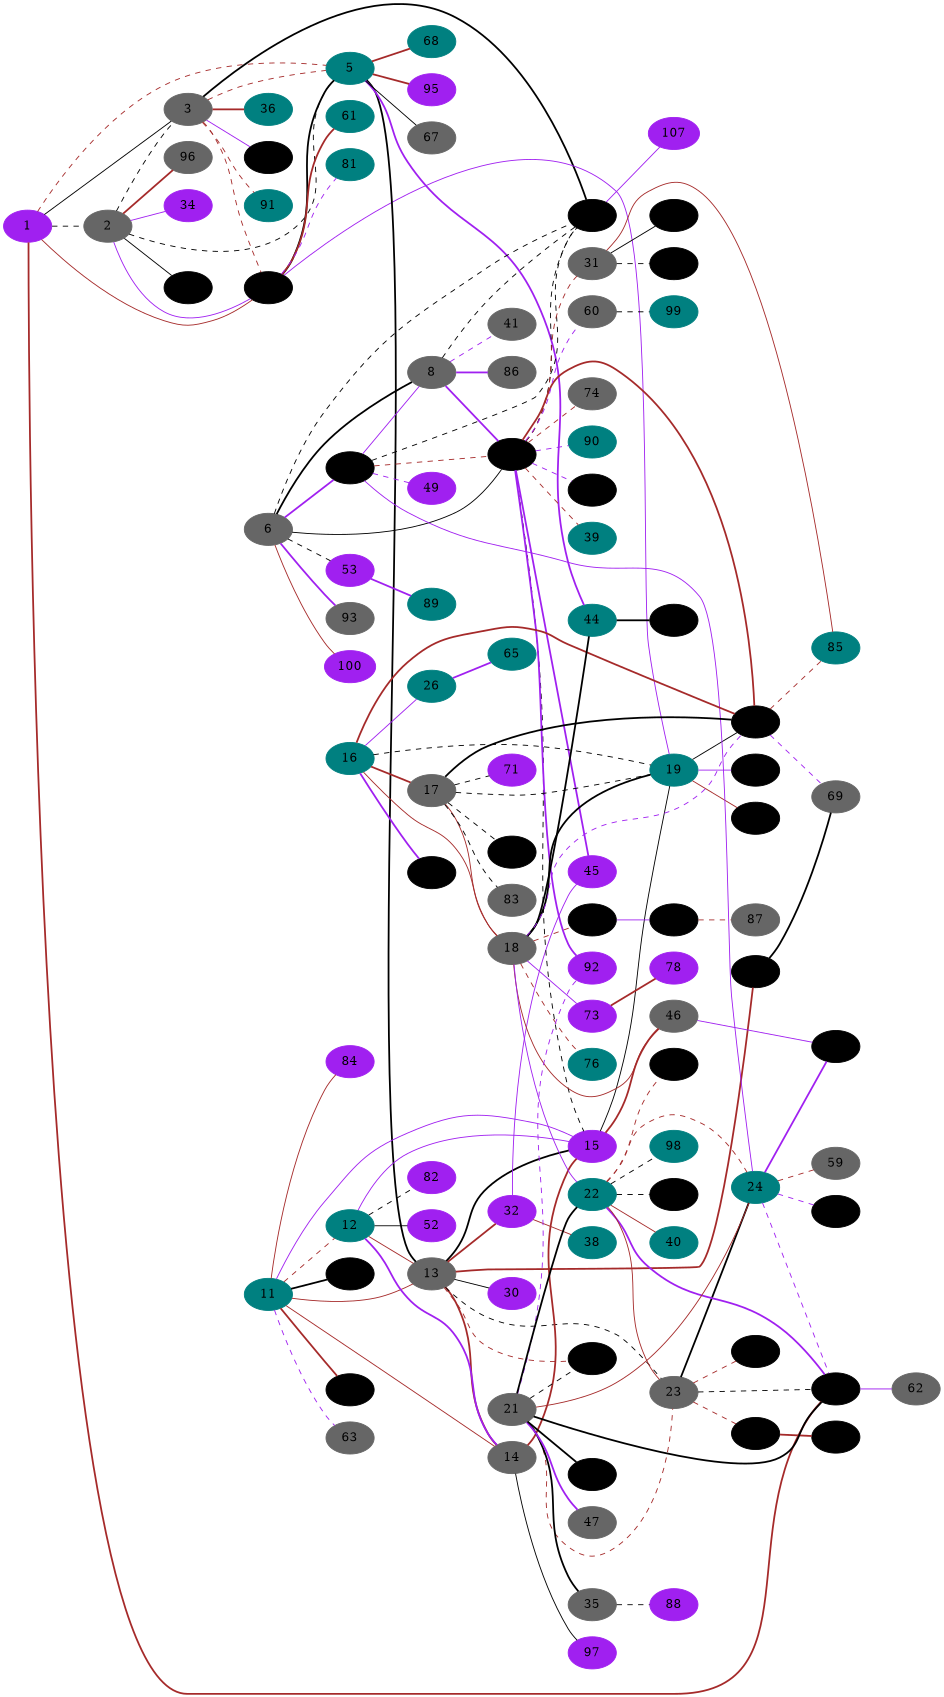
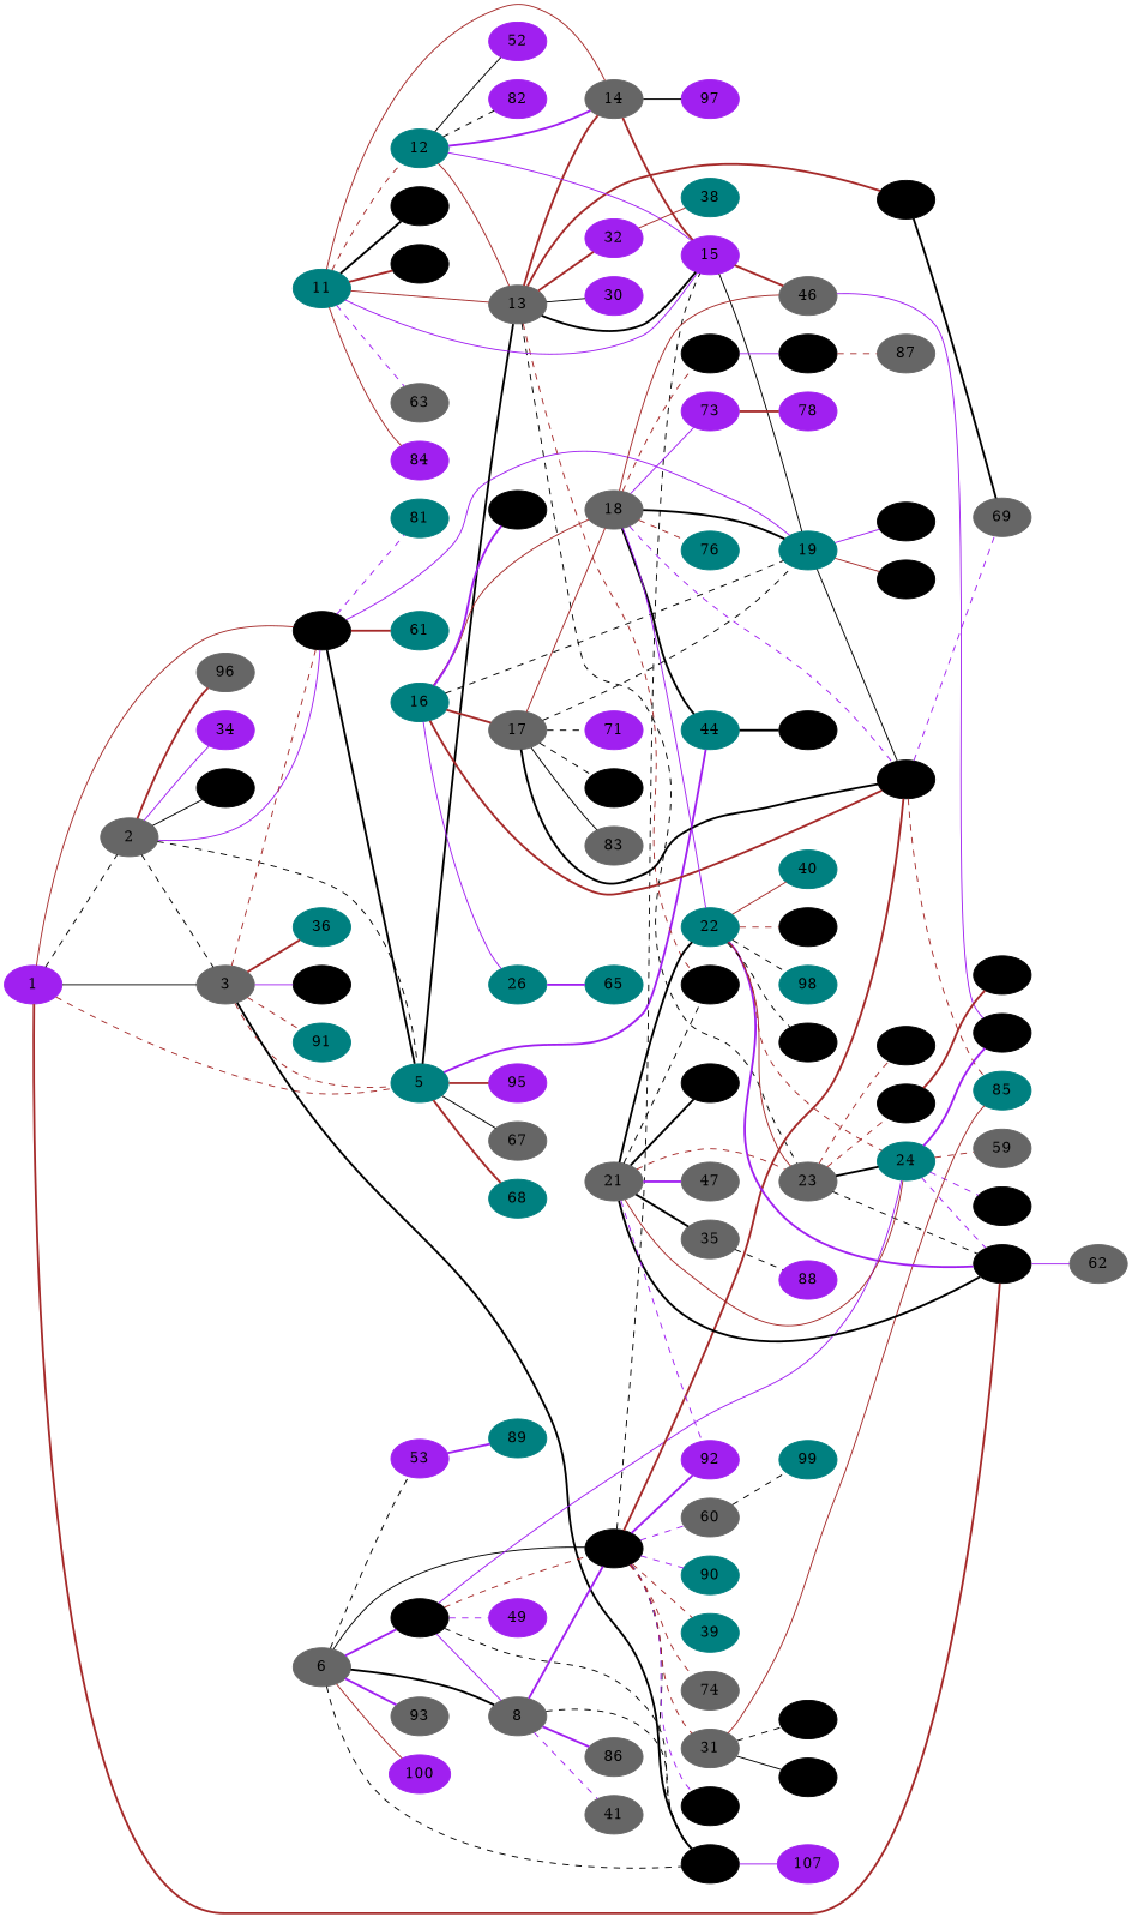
  graph {
    rankdir=LR
    node [color=black style=filled]
    edge [color=brown style=dashed]
    1 [color=purple]
    2 [color=gray40]
    3 [color=gray40]
    4
    5 [color=teal]
    25
    34 [color=purple]
    66
    96 [color=gray40]
    10
    36 [color=teal]
    77
    91 [color=teal]
    19 [color=teal]
    61 [color=teal]
    81 [color=teal]
    13 [color=gray40]
    44 [color=teal]
    67 [color=gray40]
    68 [color=teal]
    95 [color=purple]
    62 [color=gray40]
    n23 [color=purple label=107]
    20
    29
    70
    15 [color=purple]
    14 [color=gray40]
    23 [color=gray40]
    30 [color=purple]
    32 [color=purple]
    33
    54
    48
    6 [color=gray40]
    7
    8 [color=gray40]
    9
    53 [color=purple]
    93 [color=gray40]
    100 [color=purple]
    24 [color=teal]
    49 [color=purple]
    41 [color=gray40]
    86 [color=gray40]
    28
    31 [color=gray40]
    39 [color=teal]
-   45 [color=purple]
    60 [color=gray40]
    74 [color=gray40]
    90 [color=teal]
    92 [color=purple]
    89 [color=teal]
    58
    59 [color=gray40]
    80
    46 [color=gray40]
    69 [color=gray40]
    85 [color=teal]
    42
    56
    99 [color=teal]
    11 [color=teal]
    12 [color=teal]
    43
    55
    63 [color=gray40]
    84 [color=purple]
    52 [color=purple]
    82 [color=purple]
    97 [color=purple]
    50
    51
    38 [color=teal]
    16 [color=teal]
    17 [color=gray40]
    18 [color=gray40]
    26 [color=teal]
    57
    71 [color=purple]
    79
    83 [color=gray40]
    22 [color=teal]
    37
    73 [color=purple]
    76 [color=teal]
    65 [color=teal]
    27
    40 [color=teal]
    64
    98 [color=teal]
    72
    78 [color=purple]
    21 [color=gray40]
    35 [color=gray40]
    47 [color=gray40]
    94
    88 [color=purple]
    75
    87 [color=gray40]
    1 -- 2 [color=black]
    1 -- 3 [color=black style=solid]
    1 -- 4 [style=solid]
    1 -- 5
    1 -- 25 [style=bold]
    2 -- 3 [color=black]
    2 -- 4 [color=purple style=solid]
    2 -- 5 [color=black]
    2 -- 34 [color=purple style=solid]
    2 -- 66 [color=black style=solid]
    2 -- 96 [style=bold]
    3 -- 4
    3 -- 5
    3 -- 10 [color=black style=bold]
    3 -- 36 [style=bold]
    3 -- 77 [color=purple style=solid]
    3 -- 91
    4 -- 5 [color=black style=bold]
    4 -- 19 [color=purple style=solid]
    4 -- 61 [style=bold]
    4 -- 81 [color=purple]
    5 -- 13 [color=black style=bold]
    5 -- 44 [color=purple style=bold]
    5 -- 67 [color=black style=solid]
    5 -- 68 [style=bold]
    5 -- 95 [style=bold]
    25 -- 62 [color=purple style=solid]
    10 -- n23 [color=purple style=solid]
    19 -- 20 [color=black style=solid]
    19 -- 29 [style=solid]
    19 -- 70 [color=purple style=solid]
    13 -- 15 [color=black style=bold]
    13 -- 14 [style=bold]
    13 -- 23 [color=black]
    13 -- 30 [color=black style=solid]
    13 -- 32 [style=bold]
    13 -- 33
    13 -- 54 [style=bold]
    44 -- 48 [color=black style=bold]
    20 -- 69 [color=purple]
    20 -- 85
    15 -- 19 [color=black style=solid]
    15 -- 46 [style=bold]
    14 -- 15 [style=bold]
    14 -- 97 [color=black style=solid]
    23 -- 25 [color=black]
    23 -- 24 [color=black style=bold]
    23 -- 50
    23 -- 51
-   32 -- 45 [color=purple style=solid]
    32 -- 38 [style=solid]
    54 -- 69 [color=black style=bold]
    6 -- 10 [color=black]
    6 -- 7 [color=purple style=bold]
    6 -- 8 [color=black style=bold]
    6 -- 9 [color=black style=solid]
    6 -- 53 [color=black]
    6 -- 93 [color=purple style=bold]
    6 -- 100 [style=solid]
    7 -- 10 [color=black]
    7 -- 8 [color=purple style=solid]
    7 -- 9
    7 -- 24 [color=purple style=solid]
    7 -- 49 [color=purple]
    8 -- 10 [color=black]
    8 -- 9 [color=purple style=bold]
    8 -- 41 [color=purple]
    8 -- 86 [color=purple style=bold]
    9 -- 10 [color=black]
    9 -- 20 [style=bold]
    9 -- 15 [color=black]
    9 -- 28 [color=purple]
    9 -- 31
    9 -- 39
-   9 -- 45 [color=purple style=bold]
    9 -- 60 [color=purple]
    9 -- 74
    9 -- 90 [color=purple]
    9 -- 92 [color=purple style=bold]
    53 -- 89 [color=purple style=bold]
    24 -- 25 [color=purple]
    24 -- 58 [color=purple style=bold]
    24 -- 59
    24 -- 80 [color=purple]
    31 -- 85 [style=solid]
    31 -- 42 [color=black]
    31 -- 56 [color=black style=solid]
    60 -- 99 [color=black]
    46 -- 58 [color=purple style=solid]
    11 -- 13 [style=solid]
    11 -- 15 [color=purple style=solid]
    11 -- 14 [style=solid]
    11 -- 12
    11 -- 43 [color=black style=bold]
    11 -- 55 [style=bold]
    11 -- 63 [color=purple]
    11 -- 84 [style=solid]
    12 -- 13 [style=solid]
    12 -- 15 [color=purple style=solid]
    12 -- 14 [color=purple style=bold]
    12 -- 52 [color=black style=solid]
    12 -- 82 [color=black]
    51 -- 75 [style=bold]
    16 -- 19 [color=black]
    16 -- 20 [style=bold]
    16 -- 17 [style=bold]
    16 -- 18 [style=solid]
    16 -- 26 [color=purple style=solid]
    16 -- 57 [color=purple style=bold]
    17 -- 19 [color=black]
    17 -- 20 [color=black style=bold]
    17 -- 18 [style=solid]
    17 -- 71 [color=black]
    17 -- 79 [color=black]
-   17 -- 83 [color=black]
+   17 -- 83 [color=black style=solid]
    18 -- 19 [color=black style=bold]
    18 -- 44 [color=black style=bold]
    18 -- 20 [color=purple]
    18 -- 46 [style=solid]
    18 -- 22 [color=purple style=solid]
    18 -- 37
    18 -- 73 [color=purple style=solid]
    18 -- 76
    26 -- 65 [color=purple style=bold]
    22 -- 25 [color=purple style=bold]
    22 -- 23 [style=solid]
    22 -- 24
    22 -- 27 [color=black]
    22 -- 40 [style=solid]
    22 -- 64
    22 -- 98 [color=black]
    37 -- 72 [color=purple style=solid]
    73 -- 78 [style=bold]
    72 -- 87
    21 -- 25 [color=black style=bold]
    21 -- 23
    21 -- 33 [color=black]
    21 -- 24 [style=solid]
    21 -- 92 [color=purple]
    21 -- 22 [color=black style=bold]
    21 -- 35 [color=black style=bold]
    21 -- 47 [color=purple style=bold]
    21 -- 94 [color=black style=bold]
    35 -- 88 [color=black]
  }
